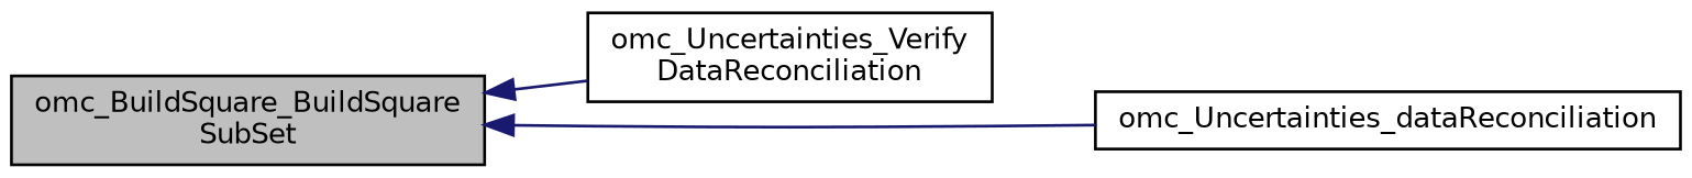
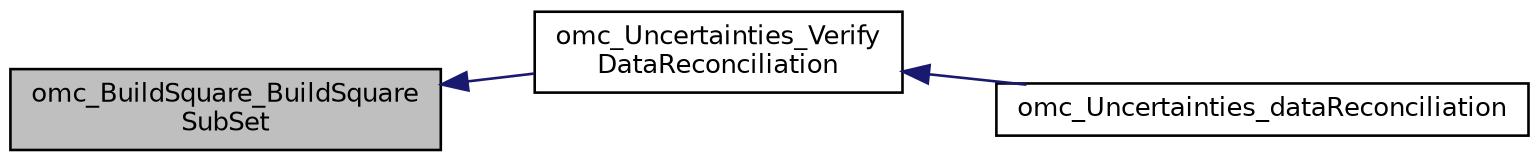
  digraph {
    rankdir=LR
    node [color=black fillcolor=white fontname=Helvetica fontsize=10 shape=record style=filled]
    edge [color=midnightblue dir=back fontname=Helvetica fontsize=10 labelfontname=Helvetica labelfontsize=10 style=solid]
    n1 [fillcolor=grey75 fontcolor=black height=0.2 label="omc_BuildSquare_BuildSquare\lSubSet" width=0.4]
    n2 [height=0.2 label="omc_Uncertainties_Verify\lDataReconciliation" width=0.4]
    n3 [height=0.2 label=omc_Uncertainties_dataReconciliation width=0.4]
    n1 -> n2
-   n1 -> n3
+   n2 -> n3
  }
